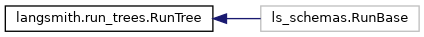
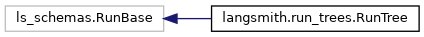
  digraph {
    rankdir=LR
    node [fillcolor=white fontname=Helvetica fontsize=10 shape=record style=filled]
    n1 [color=grey75 height=0.2 label="ls_schemas.RunBase" width=0.4]
    n2 [color=black height=0.2 label="langsmith.run_trees.RunTree" width=0.4]
-   n2 -> n1 [color=midnightblue dir=back fontname=Helvetica fontsize=10 labelfontname=Helvetica labelfontsize=10 style=solid]
+   n1 -> n2 [color=midnightblue dir=back fontname=Helvetica fontsize=10 labelfontname=Helvetica labelfontsize=10 style=solid]
  }
